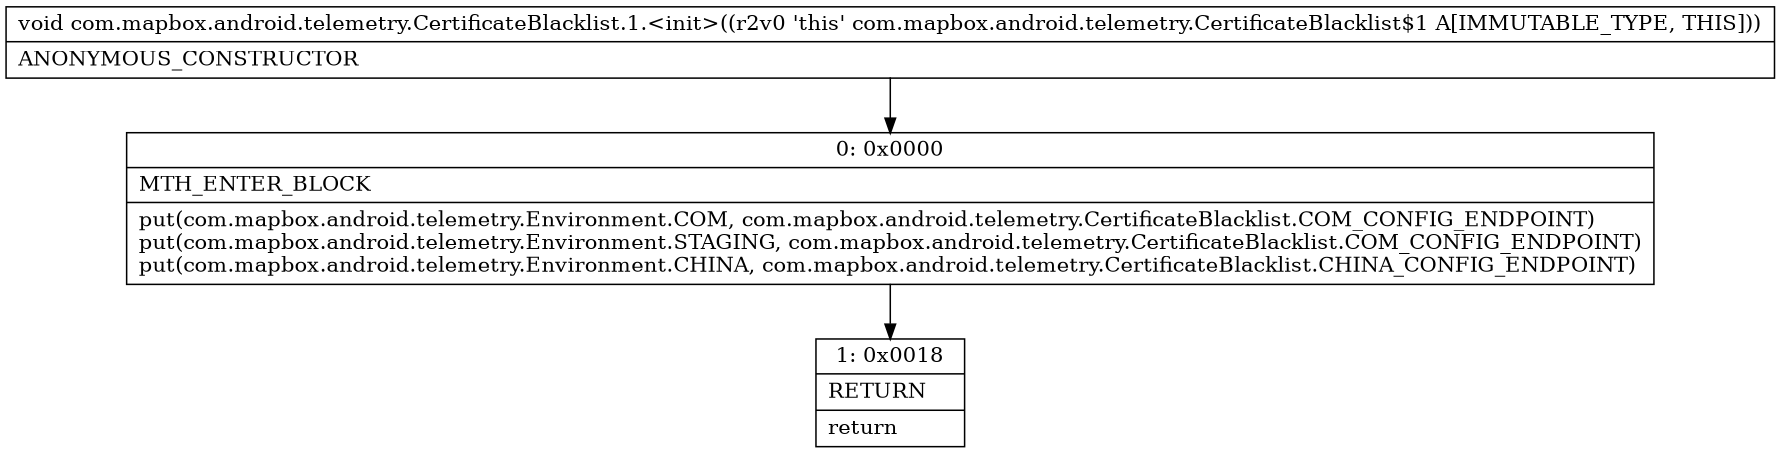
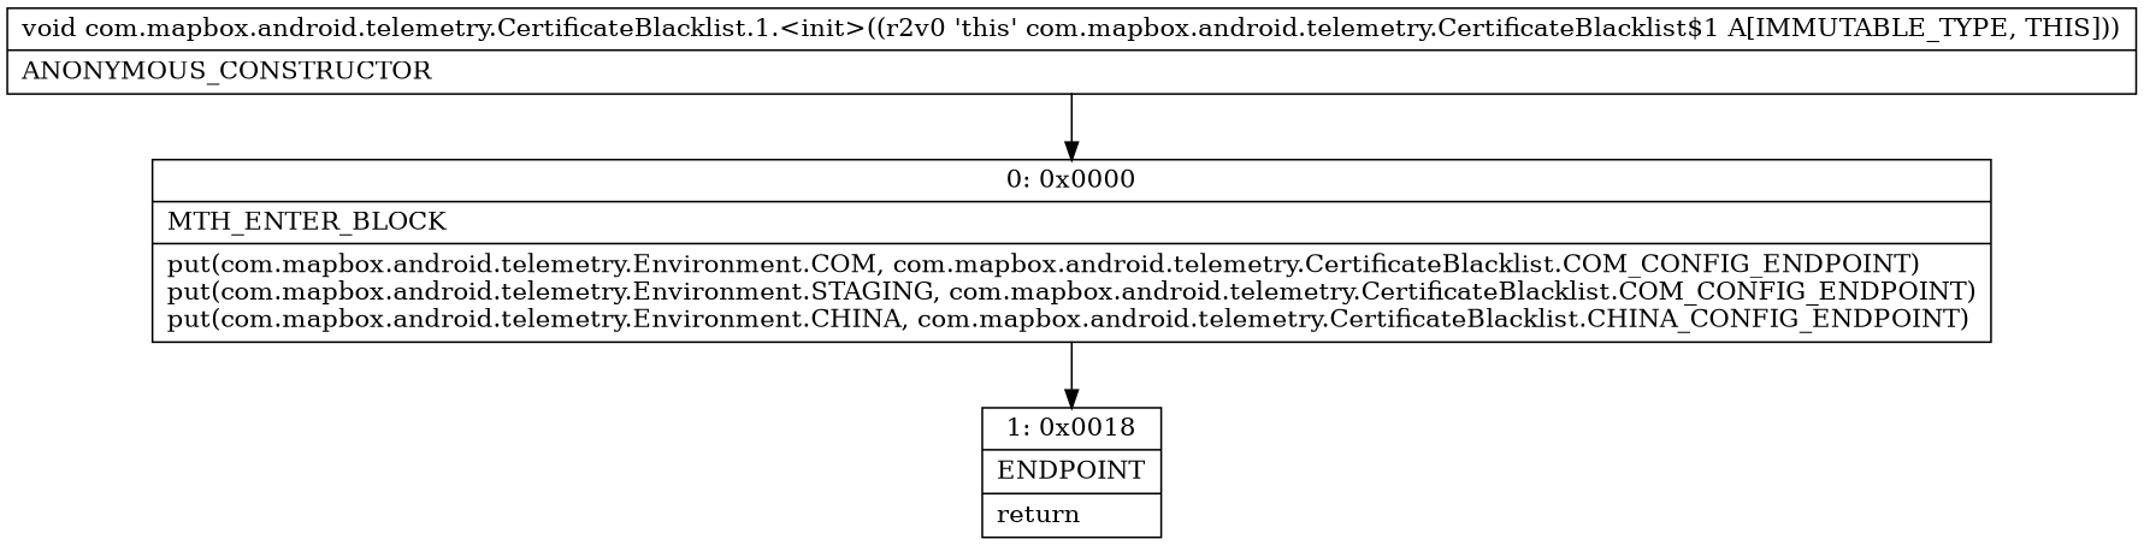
  digraph {
    node [shape=record]
    n1 [label="{0\:\ 0x0000|MTH_ENTER_BLOCK\l|put(com.mapbox.android.telemetry.Environment.COM, com.mapbox.android.telemetry.CertificateBlacklist.COM_CONFIG_ENDPOINT)\lput(com.mapbox.android.telemetry.Environment.STAGING, com.mapbox.android.telemetry.CertificateBlacklist.COM_CONFIG_ENDPOINT)\lput(com.mapbox.android.telemetry.Environment.CHINA, com.mapbox.android.telemetry.CertificateBlacklist.CHINA_CONFIG_ENDPOINT)\l}"]
-   n2 [label="{1\:\ 0x0018|RETURN\l|return\l}"]
+   n2 [label="{1\:\ 0x0018|ENDPOINT\l|return\l}"]
    n3 [label="{void com.mapbox.android.telemetry.CertificateBlacklist.1.\<init\>((r2v0 'this' com.mapbox.android.telemetry.CertificateBlacklist$1 A[IMMUTABLE_TYPE, THIS]))  | ANONYMOUS_CONSTRUCTOR\l}"]
    n1 -> n2
    n3 -> n1
  }
